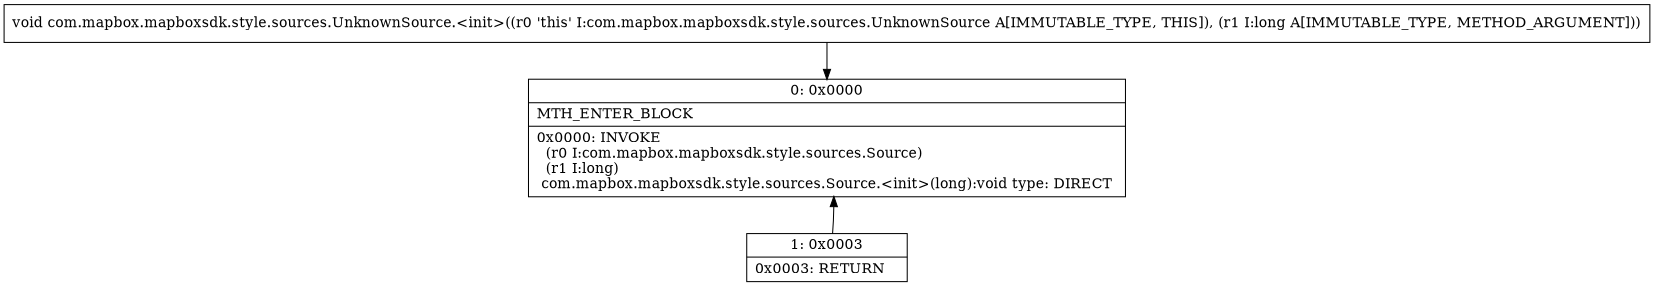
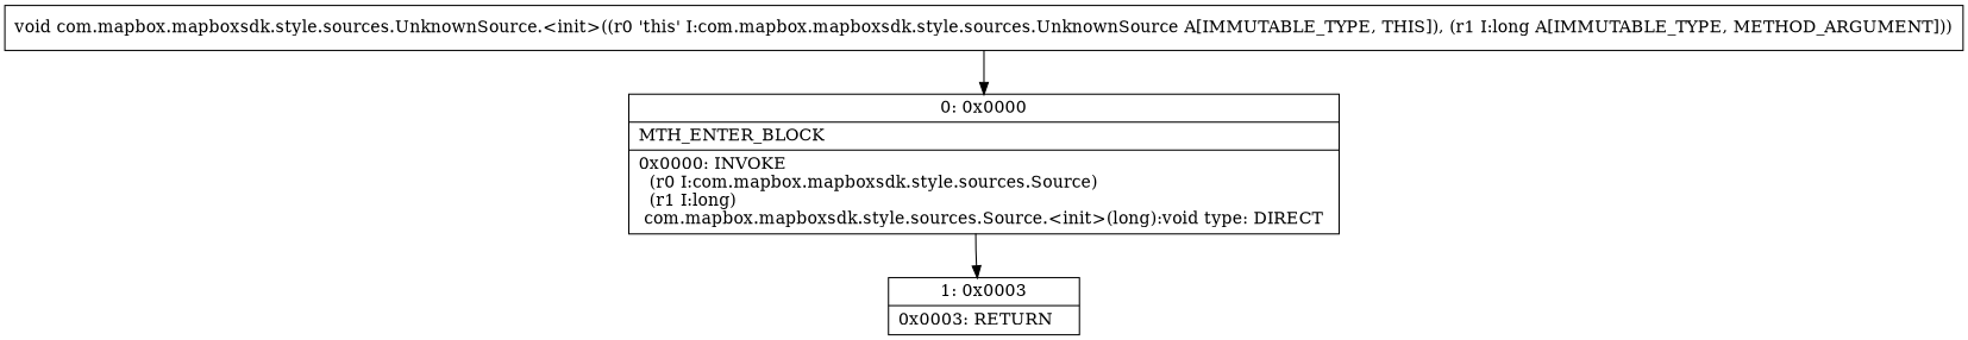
  digraph {
    node [shape=record]
    n1 [label="{0\:\ 0x0000|MTH_ENTER_BLOCK\l|0x0000: INVOKE  \l  (r0 I:com.mapbox.mapboxsdk.style.sources.Source)\l  (r1 I:long)\l com.mapbox.mapboxsdk.style.sources.Source.\<init\>(long):void type: DIRECT \l}"]
    n2 [label="{1\:\ 0x0003|0x0003: RETURN   \l}"]
    n3 [label="{void com.mapbox.mapboxsdk.style.sources.UnknownSource.\<init\>((r0 'this' I:com.mapbox.mapboxsdk.style.sources.UnknownSource A[IMMUTABLE_TYPE, THIS]), (r1 I:long A[IMMUTABLE_TYPE, METHOD_ARGUMENT])) }"]
-   n2 -> n1
+   n1 -> n2
    n3 -> n1
  }
